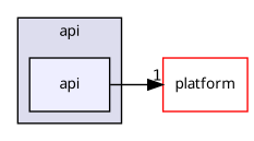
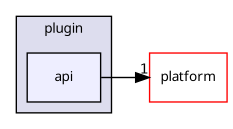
  digraph {
    compound=true
    rankdir=LR
    fontname="Noto Sans"
    node [fontname="Noto Sans" fontsize=10 shape=box style=filled]
    n1 [fillcolor="#eeeeff" label=api pencolor=black]
    n2 [color=red fillcolor=white label=platform]
    subgraph cluster_1 {
      bgcolor="#ddddee"
      fontsize=10
-     label=api
+     label=plugin
      pencolor=black
      n1
    }
    n1 -> n2 [headlabel=1 labeldistance=1.5 labelfontname=Helvetica labelfontsize=10 fontname="Noto Sans"]
  }
